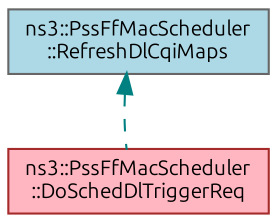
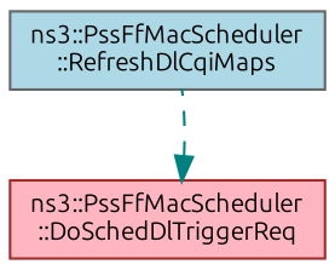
  digraph {
    rankdir=TB
    fontname=Ubuntu
    node [fontname=Ubuntu fontsize=10 shape=record style=filled]
    n1 [color=gray40 fillcolor=lightblue fontcolor=black height=0.2 label="ns3::PssFfMacScheduler\l::RefreshDlCqiMaps" width=0.4]
    n2 [color=brown fillcolor=lightpink height=0.2 label="ns3::PssFfMacScheduler\l::DoSchedDlTriggerReq" width=0.4]
-   n1 -> n2 [color=teal dir=back fontname=Ubuntu fontsize=10 labelfontname=Helvetica labelfontsize=10 style=dashed]
+   n2 -> n1 [color=teal dir=back fontname=Ubuntu fontsize=10 labelfontname=Helvetica labelfontsize=10 style=dashed]
  }
